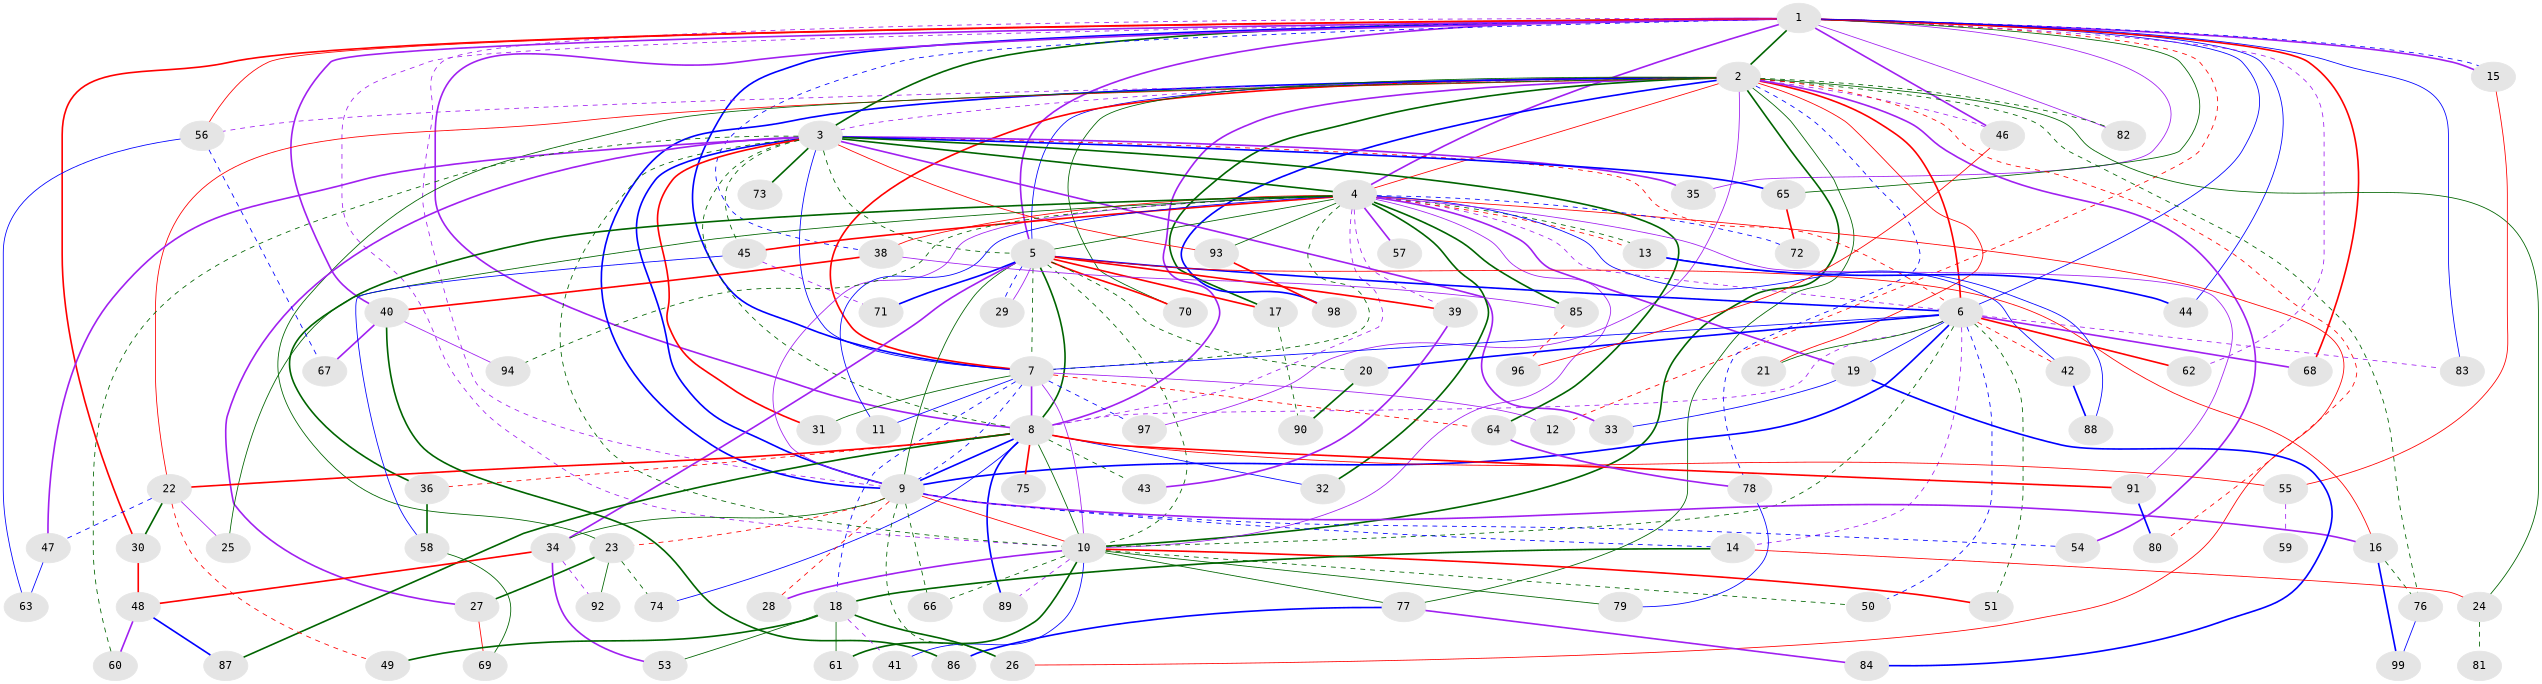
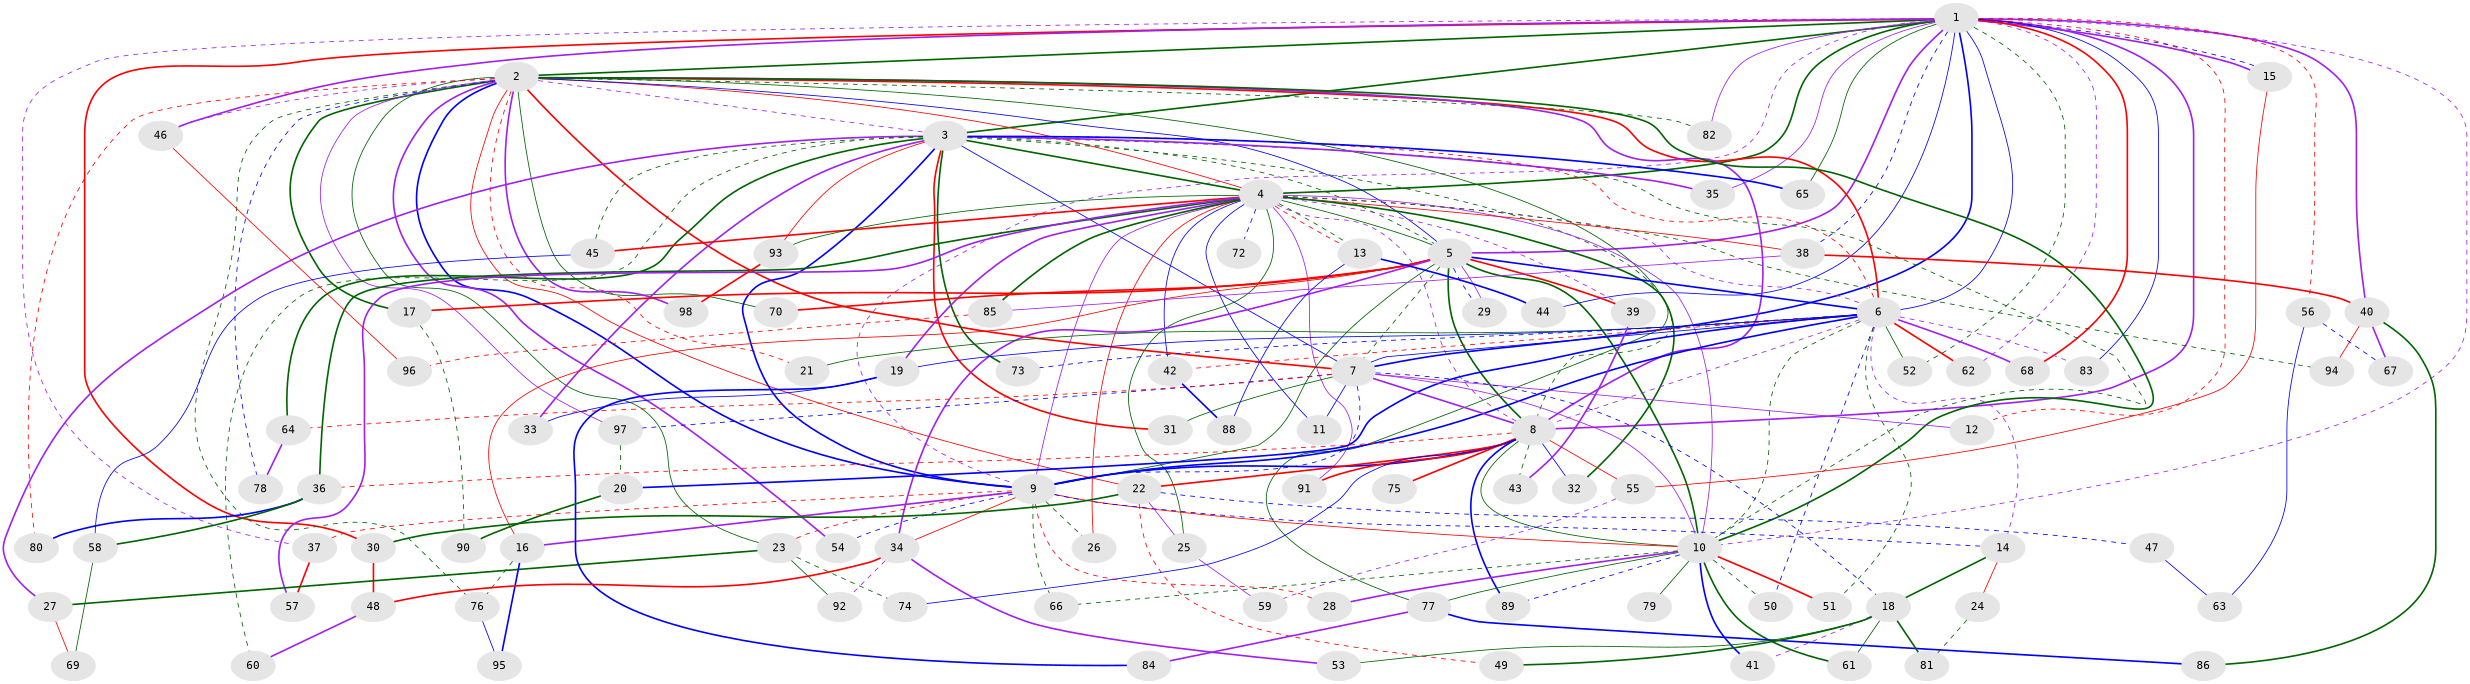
  graph {
    fontname="DejaVu Sans Mono"
    node [color=gray90 fontname="DejaVu Sans Mono" style=filled]
    edge [color=darkgreen fontname="DejaVu Sans Mono" style=bold]
    1
    2
    3
    4
    5
    6
    7
    8
    9
    10
    12
    15
    30
    35
+   37
    38
    40
    44
    46
+   52
    56
    62
    65
    68
    82
    83
    17
    21
    22
    23
    24
    54
    70
    76
    77
    78
    80
    97
    98
    27
    31
    33
    45
    47
    60
    64
    73
    93
    11
    13
    19
    25
    26
    32
    36
    39
    42
    57
    72
    85
    91
    94
    16
    20
    29
    34
-   71
    14
    50
    51
    18
    75
    43
    55
    74
-   87
    89
    28
    66
    41
    61
    79
    48
    67
    86
    96
    63
    90
    49
    92
    81
-   95 [label=99]
+   95
    84
    69
    58
    88
    59
    53
    1 -- 2
    1 -- 3
-   1 -- 4 [color=purple]
+   1 -- 4
    1 -- 5 [color=purple]
    1 -- 6 [color=blue style=solid]
    1 -- 7 [color=blue]
    1 -- 8 [color=purple]
    1 -- 9 [color=purple style=dashed]
    1 -- 10 [color=purple style=dashed]
    1 -- 12 [color=red style=dashed]
    1 -- 15 [color=purple]
    1 -- 15 [color=blue style=dashed]
    1 -- 30 [color=red]
    1 -- 35 [color=purple style=solid]
+   1 -- 37 [color=purple style=dashed]
    1 -- 38 [color=blue style=dashed]
    1 -- 40 [color=purple]
    1 -- 44 [color=blue style=solid]
    1 -- 46 [color=purple]
-   1 -- 56 [color=red style=solid]
+   1 -- 52 [style=dashed]
+   1 -- 56 [color=red style=dashed]
    1 -- 62 [color=purple style=dashed]
    1 -- 65 [style=solid]
    1 -- 68 [color=red]
    1 -- 82 [color=purple style=solid]
    1 -- 83 [color=blue style=solid]
    2 -- 3 [color=purple style=dashed]
    2 -- 4 [color=red style=solid]
    2 -- 5 [color=blue style=solid]
    2 -- 6 [color=red]
    2 -- 7 [color=red]
    2 -- 8 [color=purple]
    2 -- 9 [color=blue]
    2 -- 10
    2 -- 46 [color=purple style=dashed]
-   2 -- 56 [color=purple style=dashed]
    2 -- 82 [style=dashed]
    2 -- 17
-   2 -- 21 [color=red style=solid]
+   2 -- 21 [color=red style=dashed]
    2 -- 22 [color=red style=solid]
    2 -- 23 [style=solid]
-   2 -- 24 [style=solid]
    2 -- 54 [color=purple]
    2 -- 70 [style=solid]
    2 -- 76 [style=dashed]
    2 -- 77 [style=solid]
    2 -- 78 [color=blue style=dashed]
    2 -- 80 [color=red style=dashed]
    2 -- 97 [color=purple style=solid]
-   2 -- 98 [color=blue]
+   2 -- 98 [color=purple]
    3 -- 4
    3 -- 5 [style=dashed]
    3 -- 6 [color=red style=dashed]
    3 -- 7 [color=blue style=solid]
    3 -- 8 [style=dashed]
    3 -- 9 [color=blue]
    3 -- 10 [style=dashed]
    3 -- 35 [color=purple]
    3 -- 65 [color=blue]
    3 -- 27 [color=purple]
    3 -- 31 [color=red]
    3 -- 33 [color=purple]
    3 -- 45 [style=dashed]
-   3 -- 47 [color=purple]
    3 -- 60 [style=dashed]
    3 -- 64
    3 -- 73
    3 -- 93 [color=red style=solid]
    4 -- 5 [style=solid]
    4 -- 6 [color=purple style=dashed]
-   4 -- 7 [style=dashed]
    4 -- 8 [color=purple style=dashed]
    4 -- 9 [color=purple style=solid]
    4 -- 10 [color=purple style=solid]
    4 -- 38 [color=red style=solid]
    4 -- 45 [color=red]
    4 -- 93 [style=solid]
    4 -- 11 [color=blue style=solid]
    4 -- 13 [color=red style=dashed]
    4 -- 13 [style=dashed]
    4 -- 19 [color=purple]
    4 -- 25 [style=solid]
    4 -- 26 [color=red style=solid]
    4 -- 32
    4 -- 36
    4 -- 39 [color=purple style=dashed]
    4 -- 42 [color=blue style=solid]
    4 -- 57 [color=purple]
    4 -- 72 [color=blue style=dashed]
    4 -- 85
    4 -- 91 [color=purple style=solid]
    4 -- 94 [style=dashed]
    5 -- 6 [color=blue]
    5 -- 7 [style=dashed]
    5 -- 8
    5 -- 9 [style=solid]
-   5 -- 10 [style=dashed]
+   5 -- 10
    5 -- 17 [color=red]
    5 -- 70 [color=red]
    5 -- 39 [color=red]
    5 -- 16 [color=red style=solid]
-   5 -- 20 [style=dashed]
+   97 -- 20 [style=dashed]
    5 -- 29 [color=blue style=dashed]
    5 -- 29 [color=purple style=solid]
    5 -- 34 [color=purple]
-   5 -- 71 [color=blue]
    6 -- 7 [color=blue style=solid]
    6 -- 8 [color=purple style=dashed]
    6 -- 9 [color=blue]
    6 -- 10 [style=dashed]
+   6 -- 52 [style=solid]
    6 -- 62 [color=red]
    6 -- 68 [color=purple]
    6 -- 83 [color=purple style=dashed]
    6 -- 21 [style=solid]
+   6 -- 73 [color=blue style=dashed]
    6 -- 19 [color=blue style=solid]
    6 -- 42 [color=red style=dashed]
    6 -- 20 [color=blue]
    6 -- 14 [color=purple style=dashed]
    6 -- 50 [color=blue style=dashed]
    6 -- 51 [style=dashed]
    7 -- 8 [color=purple]
    7 -- 9 [color=blue style=dashed]
    7 -- 10 [color=purple style=solid]
    7 -- 12 [color=purple style=solid]
    7 -- 97 [color=blue style=dashed]
    7 -- 31 [style=solid]
    7 -- 64 [color=red style=dashed]
    7 -- 11 [color=blue style=solid]
    7 -- 18 [color=blue style=dashed]
    8 -- 9 [color=blue]
    8 -- 10 [style=solid]
    8 -- 22 [color=red]
    8 -- 32 [color=blue style=solid]
    8 -- 36 [color=red style=dashed]
    8 -- 91 [color=red]
    8 -- 75 [color=red]
    8 -- 43 [style=dashed]
    8 -- 55 [color=red style=solid]
    8 -- 74 [color=blue style=solid]
-   8 -- 87
    8 -- 89 [color=blue]
    9 -- 10 [color=red style=solid]
+   9 -- 37 [color=red style=dashed]
    9 -- 23 [color=red style=dashed]
    9 -- 54 [color=blue style=dashed]
    9 -- 26 [style=dashed]
    9 -- 16 [color=purple]
-   9 -- 34 [style=solid]
+   9 -- 34 [color=red style=solid]
    9 -- 14 [color=blue style=dashed]
    9 -- 28 [color=red style=dashed]
    9 -- 66 [style=dashed]
    10 -- 77 [style=solid]
    10 -- 50 [style=dashed]
    10 -- 51 [color=red]
-   10 -- 89 [color=purple style=dashed]
+   10 -- 89 [color=blue style=dashed]
    10 -- 28 [color=purple]
    10 -- 66 [style=dashed]
-   10 -- 41 [color=blue style=solid]
+   10 -- 41 [color=blue]
    10 -- 61
    10 -- 79 [style=solid]
    15 -- 55 [color=red style=solid]
    30 -- 48 [color=red]
+   37 -- 57 [color=red]
    38 -- 40 [color=red]
    38 -- 85 [color=purple style=solid]
-   40 -- 94 [color=purple style=solid]
+   40 -- 94 [color=red style=solid]
    40 -- 67 [color=purple]
    40 -- 86
    46 -- 96 [color=red style=solid]
    56 -- 67 [color=blue style=dashed]
    56 -- 63 [color=blue style=solid]
-   65 -- 72 [color=red]
    17 -- 90 [style=dashed]
    22 -- 30
    22 -- 47 [color=blue style=dashed]
    22 -- 25 [color=purple style=solid]
    22 -- 49 [color=red style=dashed]
    23 -- 27
    23 -- 74 [style=dashed]
    23 -- 92 [style=solid]
    24 -- 81 [style=dashed]
    76 -- 95 [color=blue style=solid]
    77 -- 86 [color=blue]
    77 -- 84 [color=purple]
-   78 -- 79 [color=blue style=solid]
    27 -- 69 [color=red style=solid]
-   45 -- 71 [color=purple style=dashed]
    45 -- 58 [color=blue style=solid]
    47 -- 63 [color=blue style=solid]
    64 -- 78 [color=purple]
    93 -- 98 [color=red]
    13 -- 44 [color=blue]
    13 -- 88 [color=blue style=solid]
    19 -- 33 [color=blue style=solid]
    19 -- 84 [color=blue]
-   91 -- 80 [color=blue]
+   25 -- 59 [color=purple style=solid]
+   36 -- 80 [color=blue]
    36 -- 58
    39 -- 43 [color=purple]
    42 -- 88 [color=blue]
    85 -- 96 [color=red style=dashed]
    16 -- 76 [style=dashed]
    16 -- 95 [color=blue]
    20 -- 90
    34 -- 48 [color=red]
    34 -- 92 [color=purple style=dashed]
    34 -- 53 [color=purple]
    14 -- 24 [color=red style=solid]
    14 -- 18
    18 -- 41 [color=purple style=dashed]
    18 -- 61 [style=solid]
    18 -- 49
-   18 -- 26
+   18 -- 81
    18 -- 53 [style=solid]
    55 -- 59 [color=purple style=dashed]
    48 -- 60 [color=purple]
-   48 -- 87 [color=blue]
    58 -- 69 [style=solid]
  }
